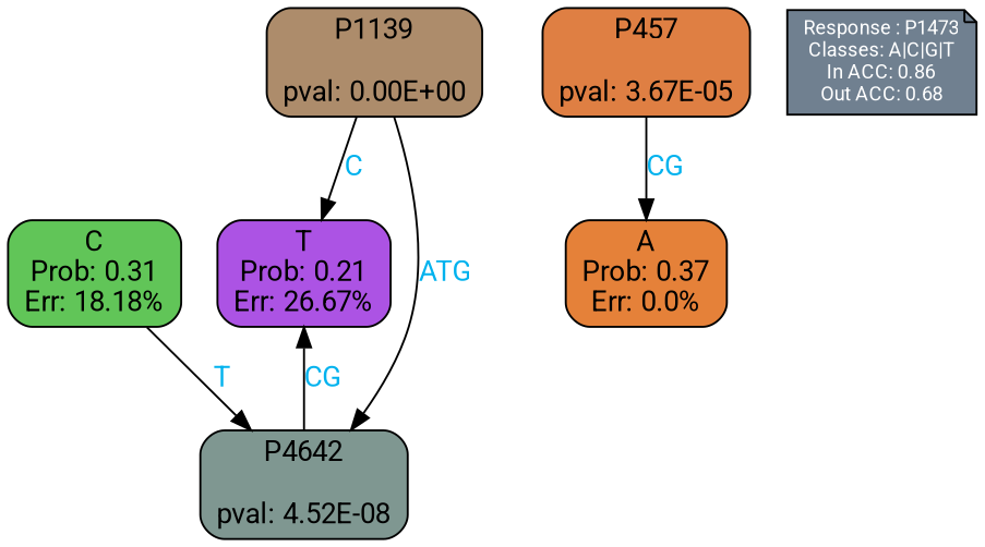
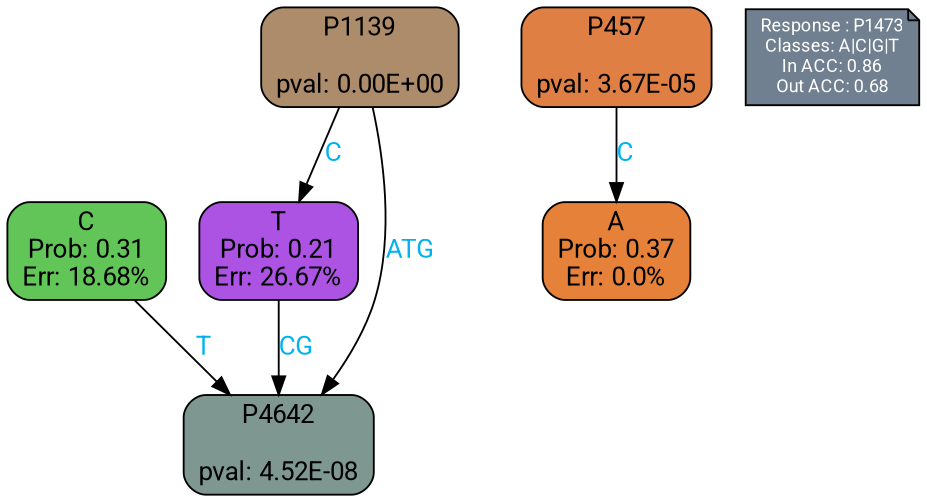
  digraph {
    fontname=Roboto
    ranksep=equally
    splines=polylines
    node [color=black fontname=Roboto shape=box style="filled, rounded"]
    edge [fontcolor=deepskyblue2 fontname=Roboto]
-   n1 [fillcolor="#61c558" label="C\nProb: 0.31\nErr: 18.18%"]
+   n1 [fillcolor="#61c558" label="C\nProb: 0.31\nErr: 18.68%"]
    n2 [fillcolor="#ac53e4" label="T\nProb: 0.21\nErr: 26.67%"]
    n3 [fillcolor="#e58139" label="A\nProb: 0.37\nErr: 0.0%"]
    n4 [align=left fillcolor=slategray fontcolor=white fontsize=10 label="Response : P1473\nClasses: A|C|G|T\nIn ACC: 0.86\nOut ACC: 0.68\n" shape=note style=filled]
    n5 [fillcolor="#ad8c6b" label="P1139\n\npval: 0.00E+00"]
    n6 [fillcolor="#7f9791" label="P4642\n\npval: 4.52E-08"]
    n7 [fillcolor="#df7f43" label="P457\n\npval: 3.67E-05"]
    subgraph sub_1 {
      rank=same
      n1
      n2
      n3
    }
    subgraph sub_2 {
      rank=same
      n4
      n5
    }
    n1 -> n6 [label=T]
    n5 -> n2 [label=C]
    n5 -> n6 [label=ATG]
-   n6 -> n2 [label=CG]
-   n7 -> n3 [label=CG]
+   n2 -> n6 [label=CG]
+   n7 -> n3 [label=C]
  }
